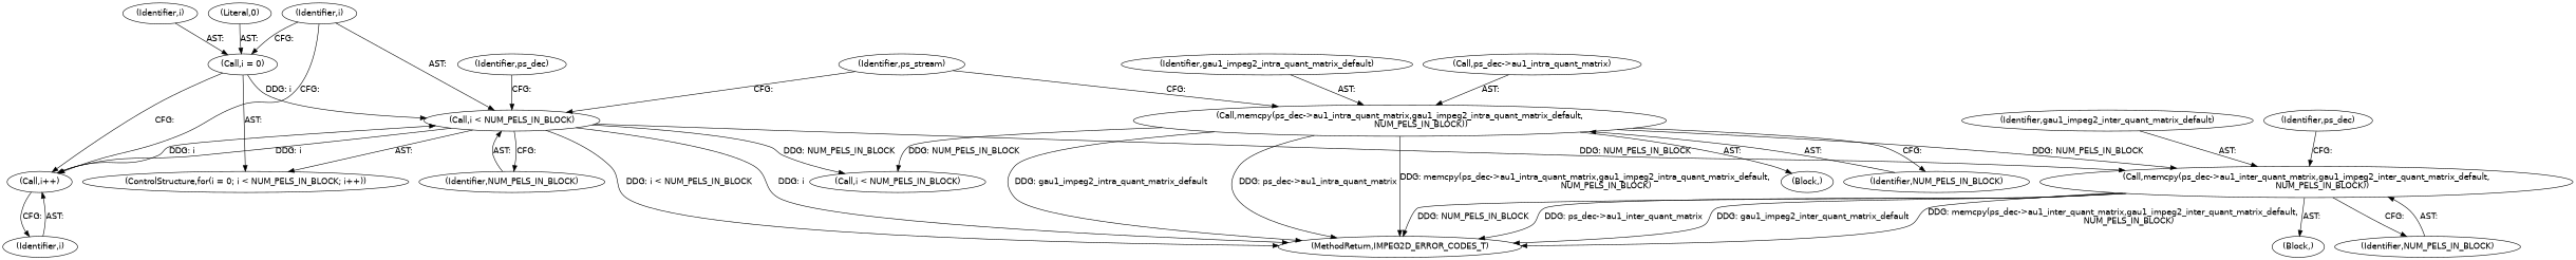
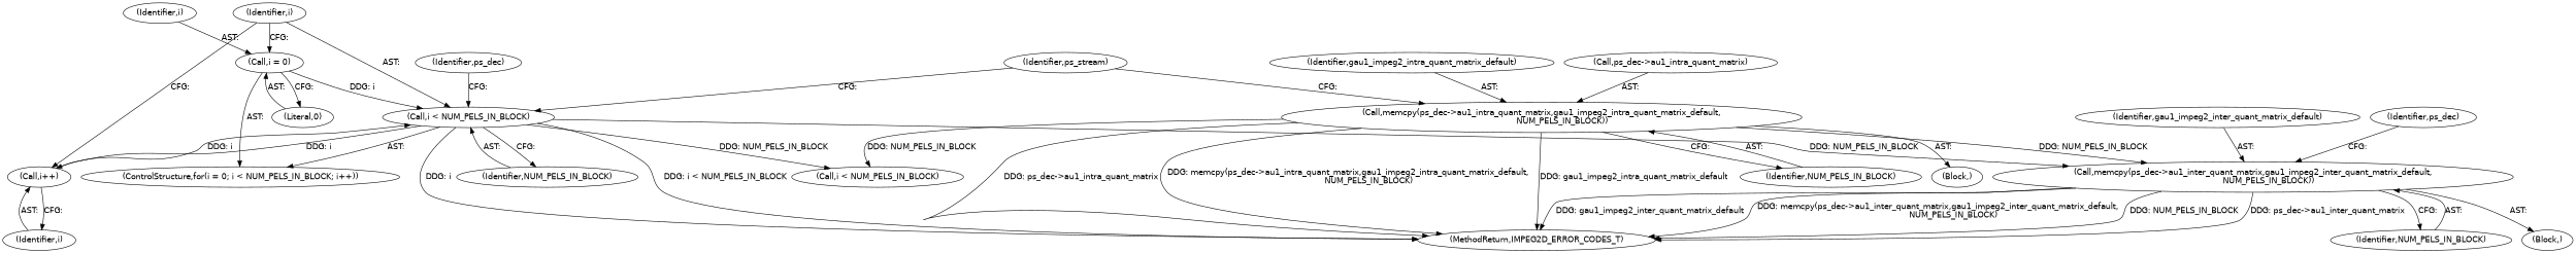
  digraph {
    fontname="DejaVu Sans"
    node [fontname="DejaVu Sans"]
    edge [fontname="DejaVu Sans"]
    n1 [label="(Call,memcpy(ps_dec->au1_inter_quant_matrix,gau1_impeg2_inter_quant_matrix_default,\n            NUM_PELS_IN_BLOCK))"]
    n2 [label="(MethodReturn,IMPEG2D_ERROR_CODES_T)"]
    n3 [label="(Block,)"]
    n4 [label="(Identifier,NUM_PELS_IN_BLOCK)"]
    n5 [label="(Call,memcpy(ps_dec->au1_intra_quant_matrix,gau1_impeg2_intra_quant_matrix_default,\n                NUM_PELS_IN_BLOCK))"]
    n6 [label="(Block,)"]
    n7 [label="(Identifier,NUM_PELS_IN_BLOCK)"]
    n8 [label="(Call,i < NUM_PELS_IN_BLOCK)"]
    n9 [label="(Call,i < NUM_PELS_IN_BLOCK)"]
    n10 [label="(Call,i++)"]
    n11 [label="(ControlStructure,for(i = 0; i < NUM_PELS_IN_BLOCK; i++))"]
    n12 [label="(Identifier,NUM_PELS_IN_BLOCK)"]
    n13 [label="(Identifier,i)"]
    n14 [label="(Call,i = 0)"]
    n15 [label="(Literal,0)"]
    n16 [label="(Identifier,ps_dec)"]
    n17 [label="(Identifier,gau1_impeg2_intra_quant_matrix_default)"]
    n18 [label="(Identifier,ps_dec)"]
    n19 [label="(Call,ps_dec->au1_intra_quant_matrix)"]
    n20 [label="(Identifier,i)"]
    n21 [label="(Identifier,gau1_impeg2_inter_quant_matrix_default)"]
    n22 [label="(Identifier,ps_stream)"]
    n23 [label="(Identifier,i)"]
    n1 -> n2 [label="DDG: ps_dec->au1_inter_quant_matrix"]
    n1 -> n2 [label="DDG: gau1_impeg2_inter_quant_matrix_default"]
    n1 -> n2 [label="DDG: memcpy(ps_dec->au1_inter_quant_matrix,gau1_impeg2_inter_quant_matrix_default,\n            NUM_PELS_IN_BLOCK)"]
    n1 -> n2 [label="DDG: NUM_PELS_IN_BLOCK"]
    n1 -> n3 [label="AST: "]
    n1 -> n4 [label="CFG: "]
    n4 -> n1 [label="AST: "]
    n5 -> n1 [label="DDG: NUM_PELS_IN_BLOCK"]
    n5 -> n2 [label="DDG: memcpy(ps_dec->au1_intra_quant_matrix,gau1_impeg2_intra_quant_matrix_default,\n                NUM_PELS_IN_BLOCK)"]
    n5 -> n2 [label="DDG: gau1_impeg2_intra_quant_matrix_default"]
    n5 -> n2 [label="DDG: ps_dec->au1_intra_quant_matrix"]
    n5 -> n6 [label="AST: "]
    n5 -> n7 [label="CFG: "]
    n5 -> n8 [label="DDG: NUM_PELS_IN_BLOCK"]
    n7 -> n5 [label="AST: "]
    n9 -> n1 [label="DDG: NUM_PELS_IN_BLOCK"]
    n9 -> n2 [label="DDG: i"]
    n9 -> n2 [label="DDG: i < NUM_PELS_IN_BLOCK"]
    n9 -> n8 [label="DDG: NUM_PELS_IN_BLOCK"]
    n9 -> n10 [label="DDG: i"]
    n9 -> n11 [label="AST: "]
    n9 -> n12 [label="CFG: "]
    n10 -> n9 [label="DDG: i"]
    n10 -> n13 [label="CFG: "]
    n12 -> n9 [label="AST: "]
    n13 -> n10 [label="AST: "]
    n14 -> n9 [label="DDG: i"]
    n14 -> n11 [label="AST: "]
-   n14 -> n10 [label="CFG: "]
+   n14 -> n15 [label="CFG: "]
    n15 -> n14 [label="AST: "]
    n16 -> n1 [label="CFG: "]
    n17 -> n5 [label="AST: "]
    n18 -> n9 [label="CFG: "]
    n19 -> n5 [label="AST: "]
    n20 -> n9 [label="AST: "]
    n20 -> n10 [label="CFG: "]
    n20 -> n14 [label="CFG: "]
    n21 -> n1 [label="AST: "]
    n22 -> n5 [label="CFG: "]
    n22 -> n9 [label="CFG: "]
    n23 -> n14 [label="AST: "]
  }
